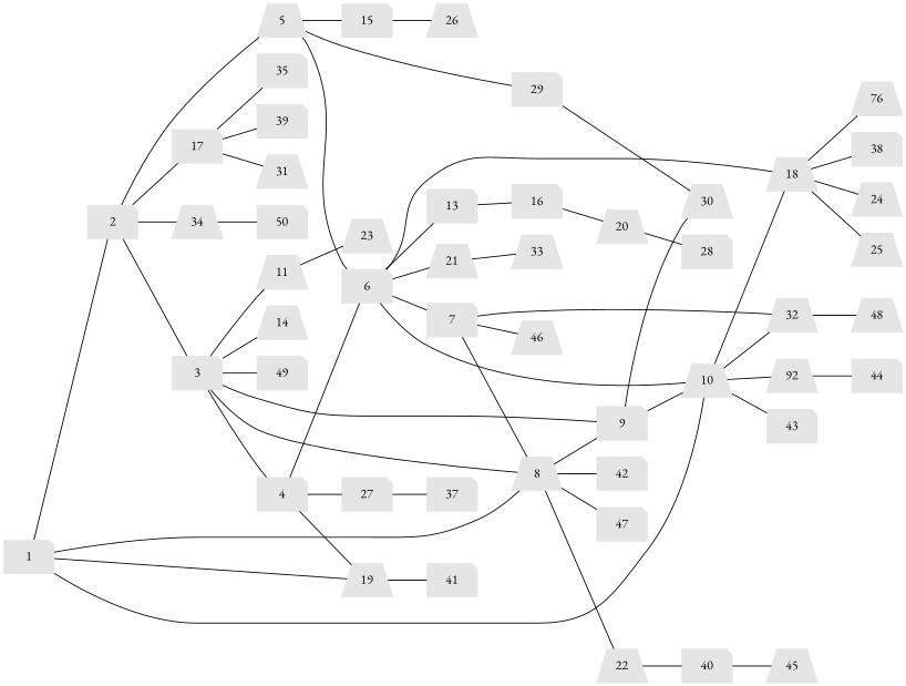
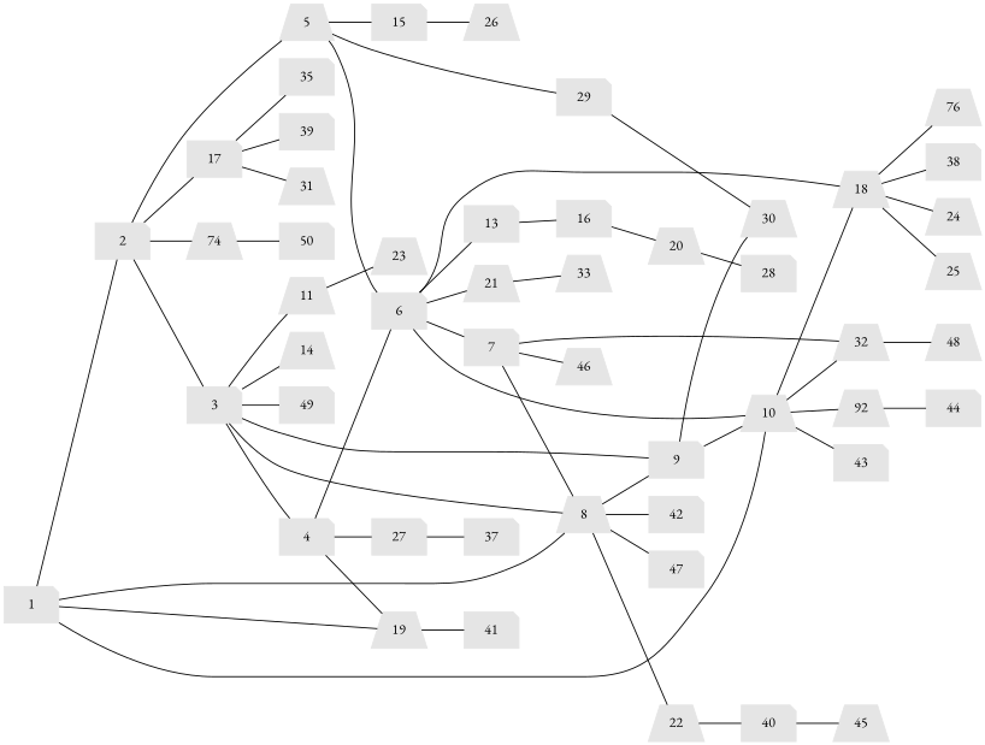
  graph {
    fontname="EB Garamond"
    rankdir=LR
    node [color=gray90 fontname="EB Garamond" shape=note style=filled]
    edge [fontname="EB Garamond"]
    1
    2
    8 [shape=trapezium]
    10 [shape=trapezium]
    19 [shape=trapezium]
    3
    5 [shape=trapezium]
    17
-   34 [shape=trapezium]
+   34 [shape=trapezium label=74]
    9
    22 [shape=trapezium]
    42
    47
    18 [shape=trapezium]
    32 [shape=trapezium]
    n16 [label=92 shape=trapezium]
    43
    41
    4
    11 [shape=trapezium]
    14 [shape=trapezium]
    49
    6
    15
    29
    31 [shape=trapezium]
    35
    39
    50
    27
    30 [shape=trapezium]
    23 [shape=trapezium]
    7
    13
    21 [shape=trapezium]
    37
    26 [shape=trapezium]
    46 [shape=trapezium]
    16
    24 [shape=trapezium]
    25 [shape=trapezium]
    n42 [label=76 shape=trapezium]
    38
    33 [shape=trapezium]
    48 [shape=trapezium]
    40
    44
    20 [shape=trapezium]
    28
    45 [shape=trapezium]
    1 -- 2
    1 -- 8
    1 -- 10
    1 -- 19
    2 -- 3
    2 -- 5
    2 -- 17
    2 -- 34
    8 -- 9
    8 -- 22
    8 -- 42
    8 -- 47
    10 -- 18
    10 -- 32
    10 -- n16
    10 -- 43
    19 -- 41
    3 -- 8
    3 -- 9
    3 -- 4
    3 -- 11
    3 -- 14
    3 -- 49
    5 -- 6
    5 -- 15
    5 -- 29
    17 -- 31
    17 -- 35
    17 -- 39
    34 -- 50
    9 -- 10
    9 -- 30
    22 -- 40
    18 -- 24
    18 -- 25
    18 -- n42
    18 -- 38
    32 -- 48
    n16 -- 44
    4 -- 19
    4 -- 6
    4 -- 27
    11 -- 23
    6 -- 10
    6 -- 18
    6 -- 7
    6 -- 13
    6 -- 21
    15 -- 26
    29 -- 30
    27 -- 37
    7 -- 8
    7 -- 32
    7 -- 46
    13 -- 16
    21 -- 33
    16 -- 20
    40 -- 45
    20 -- 28
  }
